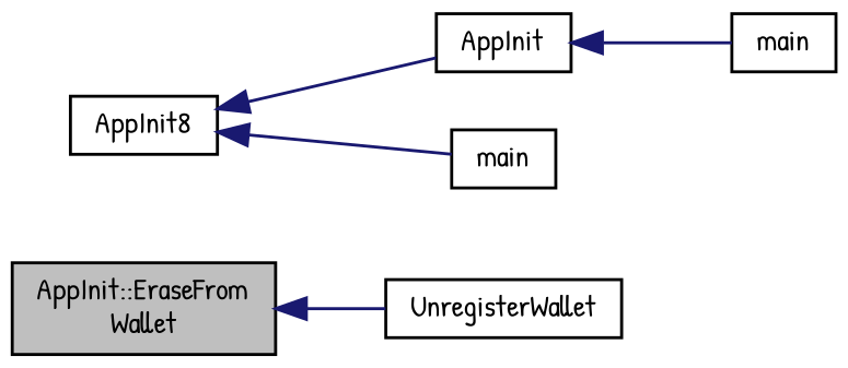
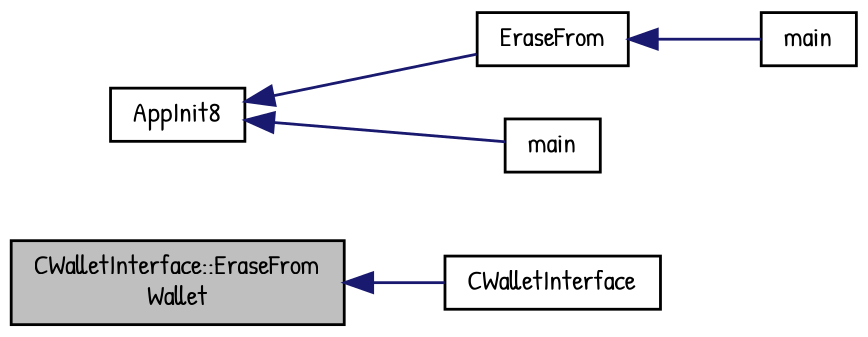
  digraph {
    fontname="Patrick Hand"
    rankdir=LR
    node [color=black fillcolor=white fontname="Patrick Hand" fontsize=10 shape=record style=filled]
    edge [color=midnightblue dir=back fontname="Patrick Hand" fontsize=10 labelfontname=Helvetica labelfontsize=10 style=solid]
-   n1 [fillcolor=grey75 fontcolor=black height=0.2 label="AppInit::EraseFrom\lWallet" width=0.4]
-   n2 [height=0.2 label=UnregisterWallet width=0.4]
+   n1 [fillcolor=grey75 fontcolor=black height=0.2 label="CWalletInterface::EraseFrom\lWallet" width=0.4]
+   n2 [height=0.2 label=CWalletInterface width=0.4]
    n3 [height=0.2 label=AppInit8 width=0.4]
-   n4 [height=0.2 label=AppInit width=0.4]
+   n4 [height=0.2 label=EraseFrom width=0.4]
    n5 [height=0.2 label=main width=0.4]
    n6 [height=0.2 label=main width=0.4]
    n1 -> n2
    n3 -> n4
    n3 -> n5
    n4 -> n6
  }
